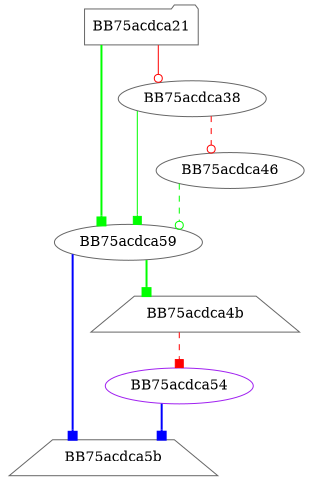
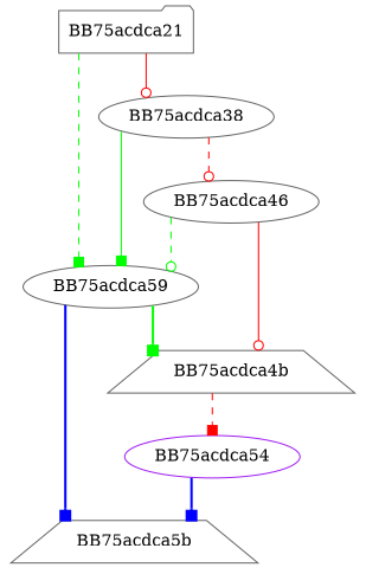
  digraph {
    splines=ortho
    node [color=gray40 shape=ellipse]
    edge [arrowhead=box color=green style=bold]
    n1 [label=BB75acdca21 shape=folder]
    BB75acdca59
    BB75acdca38
    BB75acdca5b [shape=trapezium]
    BB75acdca4b [shape=trapezium]
    BB75acdca46
    BB75acdca54 [color=purple]
-   n1 -> BB75acdca59
+   n1 -> BB75acdca59 [style=dashed]
    n1 -> BB75acdca38 [arrowhead=odot color=red style=solid]
    BB75acdca59 -> BB75acdca5b [color=blue]
    BB75acdca59 -> BB75acdca4b
    BB75acdca38 -> BB75acdca59 [style=solid]
    BB75acdca38 -> BB75acdca46 [arrowhead=odot color=red style=dashed]
    BB75acdca4b -> BB75acdca54 [color=red style=dashed]
    BB75acdca46 -> BB75acdca59 [arrowhead=odot style=dashed]
+   BB75acdca46 -> BB75acdca4b [arrowhead=odot color=red style=solid]
    BB75acdca54 -> BB75acdca5b [color=blue]
  }
